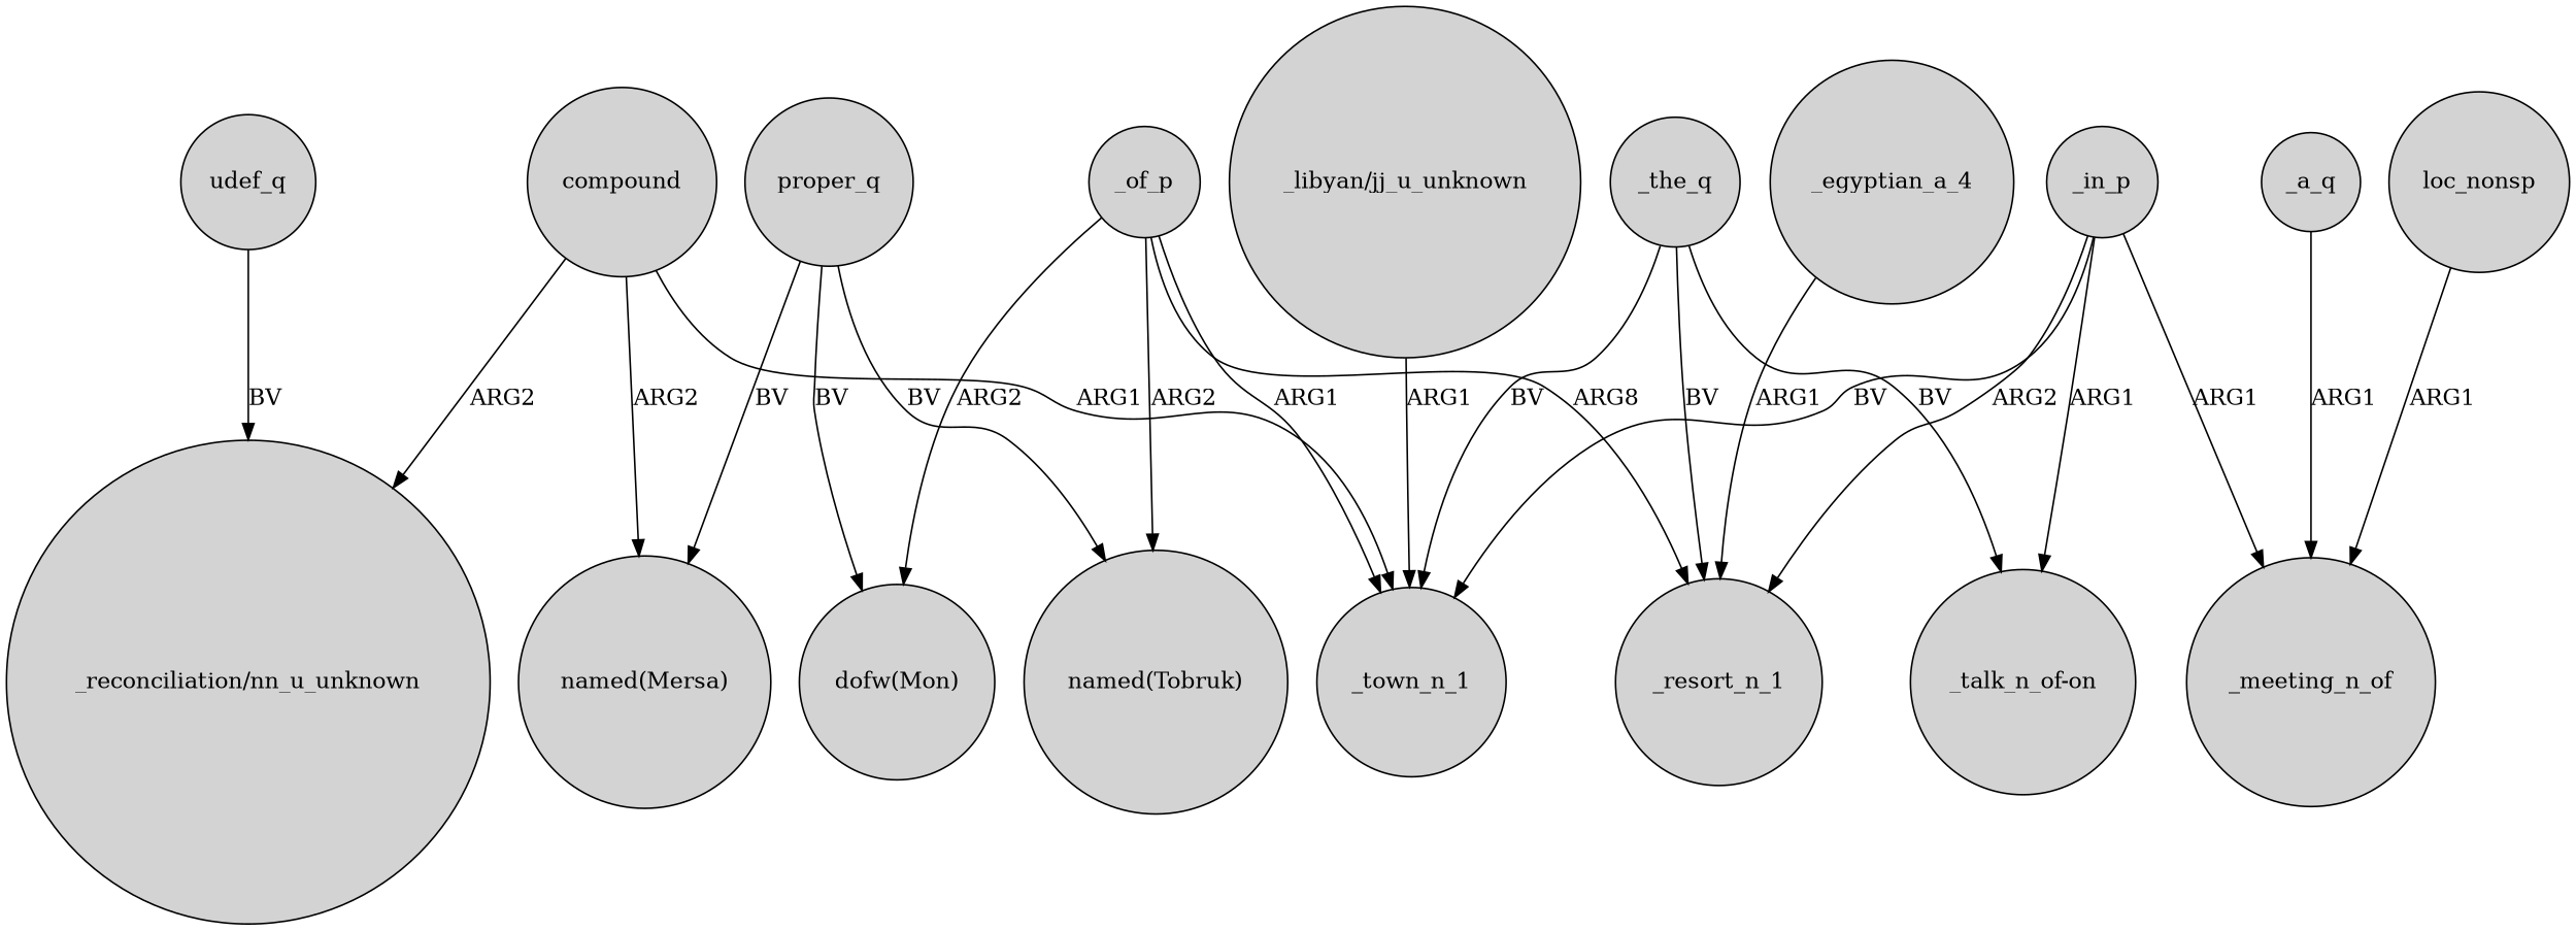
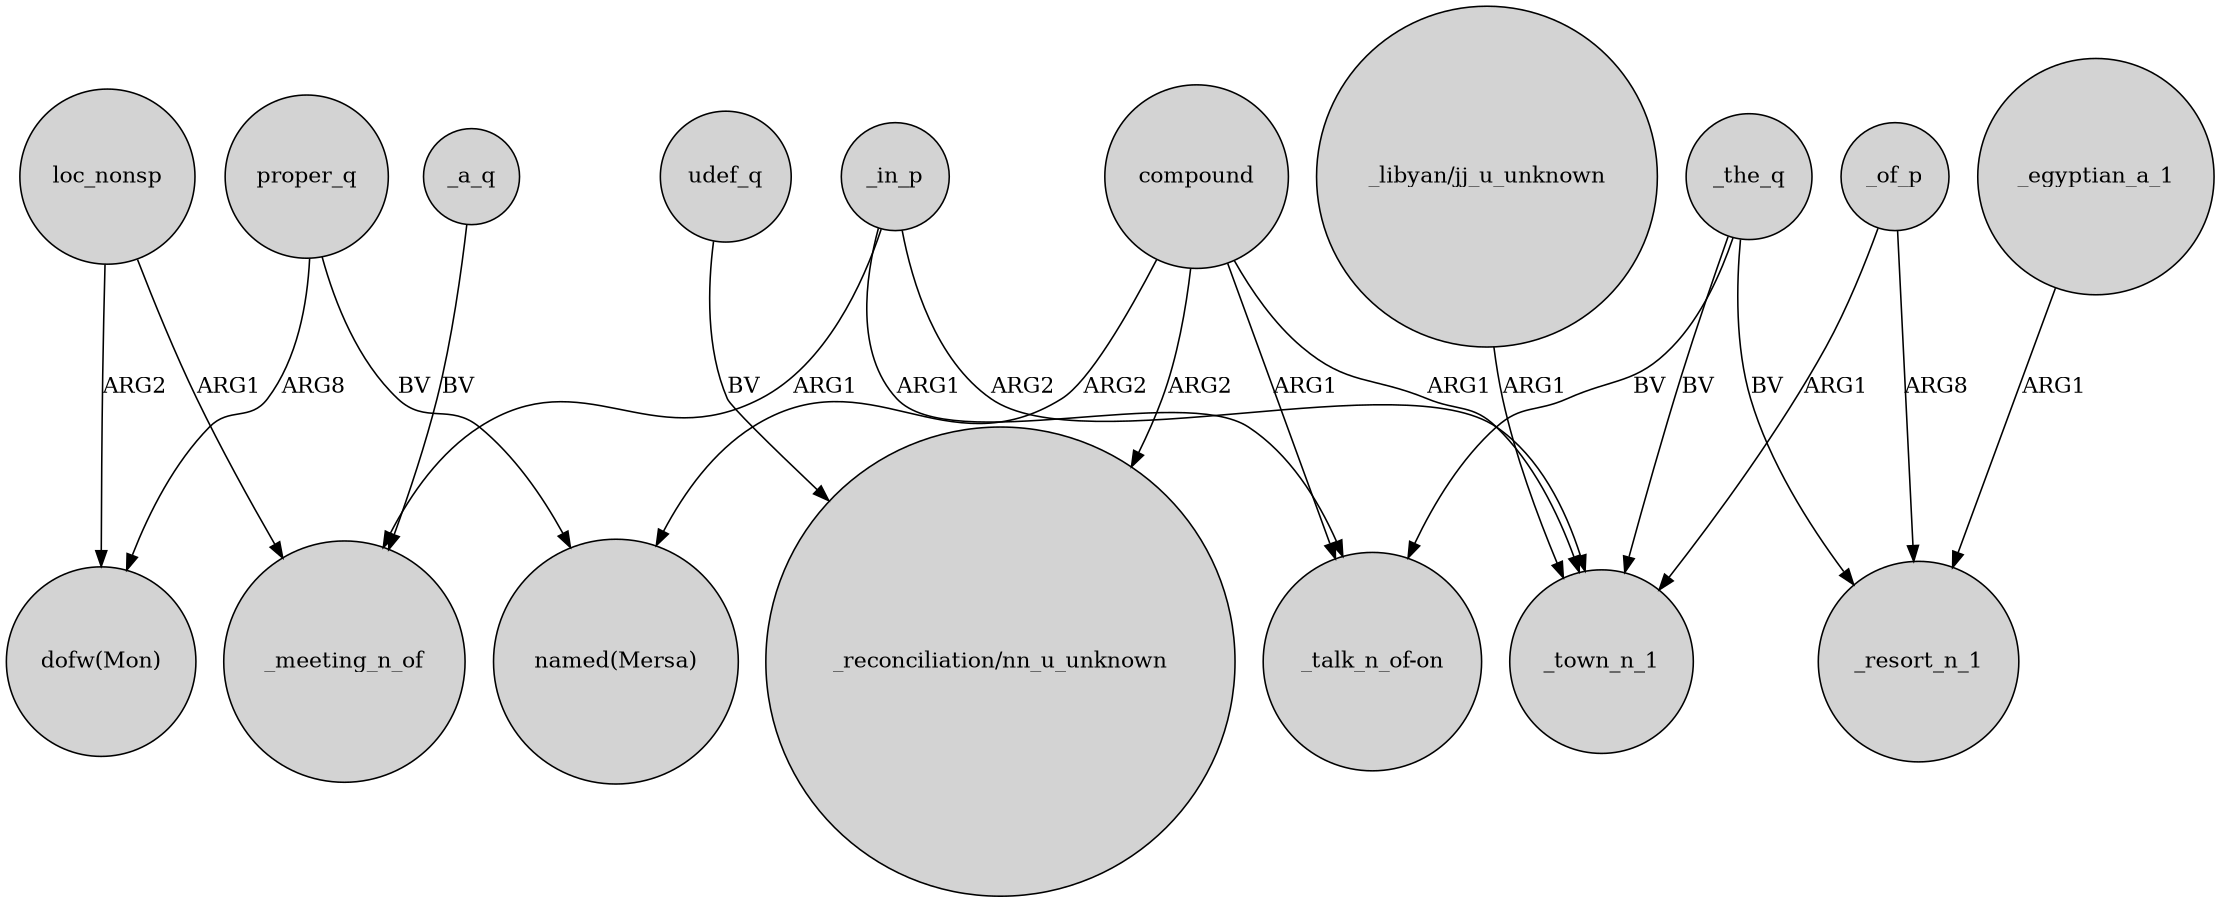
  digraph {
    node [shape=circle style=filled]
    proper_q
    "named(Mersa)"
-   "named(Tobruk)"
    "dofw(Mon)"
    compound
    "_talk_n_of-on"
    "_reconciliation/nn_u_unknown"
    _town_n_1
    _in_p
    _meeting_n_of
    _resort_n_1
    _the_q
    _of_p
    _a_q
    loc_nonsp
    "_libyan/jj_u_unknown"
-   _egyptian_a_1 [label=_egyptian_a_4]
+   _egyptian_a_1
    udef_q
    proper_q -> "named(Mersa)" [label=BV]
-   proper_q -> "named(Tobruk)" [label=BV]
-   proper_q -> "dofw(Mon)" [label=BV]
+   proper_q -> "dofw(Mon)" [label=ARG8]
    compound -> "named(Mersa)" [label=ARG2]
+   compound -> "_talk_n_of-on" [label=ARG1]
    compound -> "_reconciliation/nn_u_unknown" [label=ARG2]
    compound -> _town_n_1 [label=ARG1]
    _in_p -> "_talk_n_of-on" [label=ARG1]
-   _in_p -> _town_n_1 [label=BV]
+   _in_p -> _town_n_1 [label=ARG2]
    _in_p -> _meeting_n_of [label=ARG1]
-   _in_p -> _resort_n_1 [label=ARG2]
    _the_q -> "_talk_n_of-on" [label=BV]
    _the_q -> _town_n_1 [label=BV]
    _the_q -> _resort_n_1 [label=BV]
-   _of_p -> "named(Tobruk)" [label=ARG2]
    _of_p -> _town_n_1 [label=ARG1]
    _of_p -> _resort_n_1 [label=ARG8]
-   _a_q -> _meeting_n_of [label=ARG1]
-   _of_p -> "dofw(Mon)" [label=ARG2]
+   _a_q -> _meeting_n_of [label=BV]
+   loc_nonsp -> "dofw(Mon)" [label=ARG2]
    loc_nonsp -> _meeting_n_of [label=ARG1]
    "_libyan/jj_u_unknown" -> _town_n_1 [label=ARG1]
    _egyptian_a_1 -> _resort_n_1 [label=ARG1]
    udef_q -> "_reconciliation/nn_u_unknown" [label=BV]
  }
